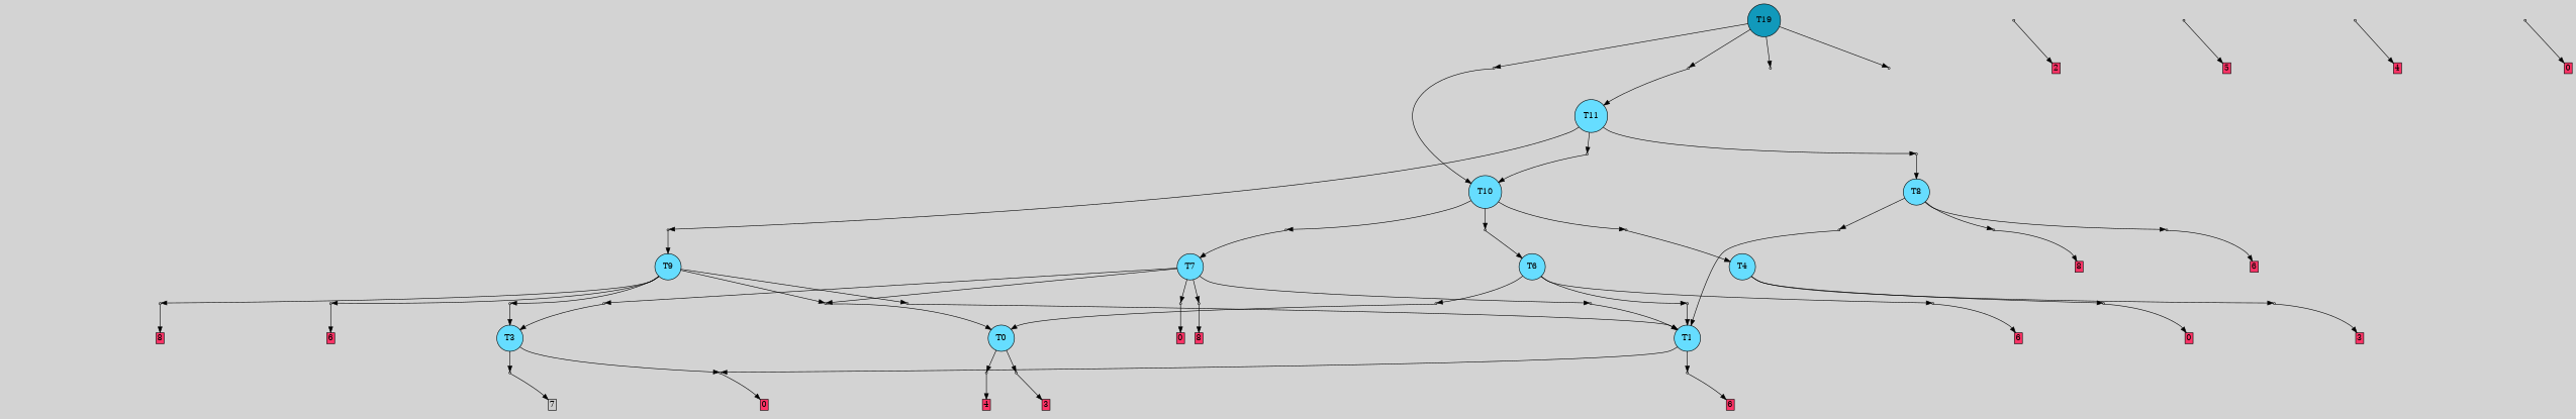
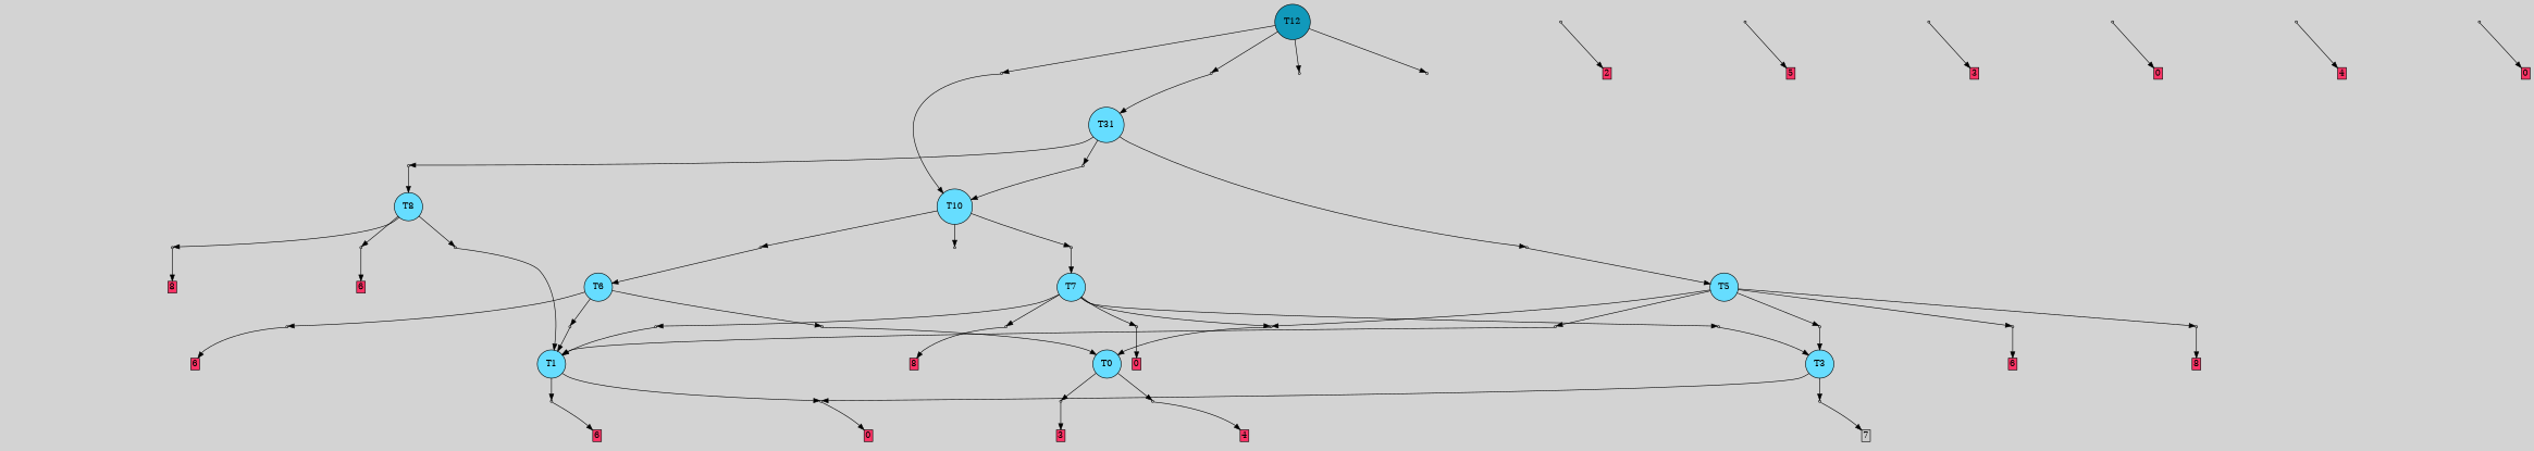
  digraph {
    bgcolor=lightgray
    node [fillcolor="#cccccc" shape=box style=filled]
-   T12 [fillcolor="#1199bb" shape=circle label=T19]
+   T12 [fillcolor="#1199bb" shape=circle]
    P32 [shape=point]
    P33 [shape=point]
    P34 [shape=point]
    P35 [shape=point]
    T0 [fillcolor="#66ddff" shape=circle]
    P0 [shape=point]
    P1 [shape=point]
    I0 [style=invis fillcolor=""]
    n10 [fillcolor="#ff3366" height=0 label=3 margin=0.03 width=0]
    n11 [label="4|0&3|4#1|6#0|7#4|4#0|2#4|0&#92;n" style=invis fillcolor=""]
    n12 [fillcolor="#ff3366" height=0 label=4 margin=0.03 width=0]
    T1 [fillcolor="#66ddff" shape=circle]
    P2 [shape=point]
    P3 [shape=point]
    n16 [label="11|0&3|1#4|6#4|3#4|2#1|0#4|7&#92;n" style=invis fillcolor=""]
    n17 [fillcolor="#ff3366" height=0 label=0 margin=0.03 width=0]
    n18 [label="1|0&1|6#0|4#0|4#0|7#1|1#1|1&#92;n" style=invis fillcolor=""]
    n19 [fillcolor="#ff3366" height=0 label=6 margin=0.03 width=0]
    P4 [shape=point]
    n21 [label="4|0&4|6#2|4#1|6#4|5#0|0#0|3&#92;n" style=invis fillcolor=""]
    n22 [fillcolor="#ff3366" height=0 label=2 margin=0.03 width=0]
    P5 [shape=point]
    n24 [label="6|7&3|1#2|1#2|3#0|6#3|6#3|4&#92;n8|0&0|1#2|0#0|6#0|1#0|7#4|0&#92;n" style=invis fillcolor=""]
    n25 [fillcolor="#ff3366" height=0 label=5 margin=0.03 width=0]
    T3 [fillcolor="#66ddff" shape=circle]
    P6 [shape=point]
    n28 [label="1|0&2|2#1|7#1|0#4|5#3|1#0|1&#92;n" style=invis fillcolor=""]
    n29 [height=0 label=7 margin=0.03 width=0]
-   T4 [fillcolor="#66ddff" shape=circle]
    P7 [shape=point]
    P8 [shape=point]
    n33 [label="6|0&3|7#4|3#2|4#4|5#3|6#2|3&#92;n" style=invis fillcolor=""]
    n34 [fillcolor="#ff3366" height=0 label=3 margin=0.03 width=0]
    n35 [label="9|0&2|5#4|3#0|7#2|4#2|4#0|7&#92;n" style=invis fillcolor=""]
    n36 [fillcolor="#ff3366" height=0 label=0 margin=0.03 width=0]
    P9 [shape=point]
    n38 [label="3|0&1|6#0|4#1|4#0|7#1|1#1|1&#92;n" style=invis fillcolor=""]
    n39 [fillcolor="#ff3366" height=0 label=4 margin=0.03 width=0]
    P10 [shape=point]
    n41 [label="6|0&4|4#3|1#2|7#2|0#0|7#4|1&#92;n" style=invis fillcolor=""]
    n42 [fillcolor="#ff3366" height=0 label=0 margin=0.03 width=0]
    T6 [fillcolor="#66ddff" shape=circle]
    P11 [shape=point]
    P12 [shape=point]
    P13 [shape=point]
    n47 [label="2|7&1|2#1|6#3|2#0|4#0|4#0|4&#92;n9|0&0|7#0|3#0|6#0|5#2|4#3|1&#92;n" style=invis fillcolor=""]
    n48 [label="6|7&3|1#2|1#2|3#0|6#3|6#3|4&#92;n8|0&0|1#2|0#0|6#0|1#0|7#4|0&#92;n" style=invis fillcolor=""]
    n49 [fillcolor="#ff3366" height=0 label=6 margin=0.03 width=0]
    n50 [label="6|1&3|2#3|7#3|3#2|2#4|1#0|2&#92;n1|0&3|1#0|1#2|1#4|4#2|2#0|4&#92;n" style=invis fillcolor=""]
    T7 [fillcolor="#66ddff" shape=circle]
    P14 [shape=point]
    P15 [shape=point]
    P16 [shape=point]
    P17 [shape=point]
    P18 [shape=point]
    n57 [label="3|6&1|4#3|5#2|1#1|0#0|6#2|7&#92;n2|0&0|6#1|3#1|1#3|2#1|7#1|5&#92;n" style=invis fillcolor=""]
    n58 [fillcolor="#ff3366" height=0 label=0 margin=0.03 width=0]
    n59 [label="6|1&3|2#3|7#3|3#2|0#4|1#0|2&#92;n1|0&3|1#0|1#2|1#4|4#2|2#0|4&#92;n" style=invis fillcolor=""]
    n60 [label="6|7&3|1#2|1#2|3#0|6#3|6#3|4&#92;n8|0&0|1#2|0#1|6#0|1#0|7#4|0&#92;n" style=invis fillcolor=""]
    n61 [label="11|0&0|5#3|3#1|6#2|2#1|2#2|7&#92;n9|0&3|4#0|0#2|4#1|1#1|1#4|3&#92;n" style=invis fillcolor=""]
    n62 [label="3|0&3|4#0|3#3|0#3|3#1|3#0|4&#92;n" style=invis fillcolor=""]
    n63 [fillcolor="#ff3366" height=0 label=8 margin=0.03 width=0]
    T8 [fillcolor="#66ddff" shape=circle]
    P19 [shape=point]
    P20 [shape=point]
    P21 [shape=point]
    n68 [label="3|6&1|4#3|5#2|1#1|0#0|6#2|7&#92;n2|0&0|6#1|3#1|1#3|2#1|7#2|5&#92;n" style=invis fillcolor=""]
    n69 [fillcolor="#ff3366" height=0 label=8 margin=0.03 width=0]
    n70 [label="11|3&2|6#3|7#1|0#3|2#3|6#0|4&#92;n8|5&2|1#4|3#4|6#3|6#4|2#1|0&#92;n8|0&1|5#0|3#3|2#3|5#2|4#0|5&#92;n" style=invis fillcolor=""]
    n71 [fillcolor="#ff3366" height=0 label=6 margin=0.03 width=0]
    n72 [label="11|0&0|5#3|3#1|6#2|2#2|2#2|7&#92;n9|0&3|4#0|0#2|4#1|1#1|1#4|3&#92;n" style=invis fillcolor=""]
-   T9 [fillcolor="#66ddff" shape=circle]
+   T9 [fillcolor="#66ddff" shape=circle label=T5]
    P22 [shape=point]
    P23 [shape=point]
    P24 [shape=point]
    P25 [shape=point]
    n78 [label="9|0&3|4#0|0#2|4#1|1#1|1#4|3&#92;n" style=invis fillcolor=""]
    n79 [label="4|0&4|4#3|7#3|7#3|6#0|2#4|1&#92;n" style=invis fillcolor=""]
    n80 [label="2|0&4|7#3|4#1|6#1|7#4|5#3|6&#92;n" style=invis fillcolor=""]
    n81 [fillcolor="#ff3366" height=0 label=8 margin=0.03 width=0]
    n82 [label="1|0&1|4#2|1#0|7#2|4#4|7#1|7&#92;n" style=invis fillcolor=""]
    n83 [fillcolor="#ff3366" height=0 label=6 margin=0.03 width=0]
    T10 [fillcolor="#66ddff" shape=circle]
    P26 [shape=point]
    P27 [shape=point]
    P28 [shape=point]
    n88 [label="6|0&3|5#3|1#2|7#3|0#0|7#4|1&#92;n" style=invis fillcolor=""]
    n89 [label="2|7&1|2#1|6#3|2#0|4#0|4#0|4&#92;n9|0&0|7#0|3#0|6#0|5#2|4#3|1&#92;n" style=invis fillcolor=""]
    n90 [label="3|0&1|6#0|4#1|4#0|7#1|1#1|1&#92;n" style=invis fillcolor=""]
-   T11 [fillcolor="#66ddff" shape=circle]
+   T11 [fillcolor="#66ddff" shape=circle label=T31]
    P29 [shape=point]
    P30 [shape=point]
    P31 [shape=point]
    n95 [label="6|7&1|2#0|1#2|0#1|6#4|5#1|6&#92;n8|0&0|1#2|0#1|6#0|1#0|7#1|0&#92;n" style=invis fillcolor=""]
    n96 [label="3|0&1|6#0|4#1|4#0|7#1|1#1|7&#92;n" style=invis fillcolor=""]
    n97 [label="6|0&2|5#4|1#1|7#3|0#0|7#1|0&#92;n" style=invis fillcolor=""]
    n98 [label="7|5&2|3#4|3#1|0#3|4#1|3#3|4&#92;n2|0&3|6#0|5#3|1#1|2#1|3#0|4&#92;n6|0&0|0#2|4#1|5#0|6#2|7#1|3&#92;n" style=invis fillcolor=""]
    n99 [label="8|7&2|3#4|5#1|4#3|5#1|2#3|2&#92;n8|0&0|1#2|0#1|6#0|1#0|7#1|0&#92;n" style=invis fillcolor=""]
    n100 [label="4|0&3|1#1|4#1|1#3|7#2|7#1|4&#92;n" style=invis fillcolor=""]
    n101 [label="4|3&0|6#1|0#4|1#2|5#4|0#1|6&#92;n11|2&1|0#1|3#0|4#0|5#4|4#0|7&#92;n8|0&1|5#0|3#0|2#3|5#2|4#0|5&#92;n" style=invis fillcolor=""]
    subgraph sub_1 {
      rank=same
      T12
    }
    T12 -> P32
    T12 -> P33
    T12 -> P34
    T12 -> P35
    P32 -> T11
    P32 -> n98 [style=invis]
    P33 -> T10
    P33 -> n99 [style=invis]
    P34 -> n100 [style=invis]
    P35 -> n101 [style=invis]
    T0 -> P0
    T0 -> P1
    P0 -> I0 [style=invis]
    P0 -> n10
    P1 -> n11 [style=invis]
    P1 -> n12
    T1 -> P2
    T1 -> P3
    P2 -> n16 [style=invis]
    P2 -> n17
    P3 -> n18 [style=invis]
    P3 -> n19
    P4 -> n21 [style=invis]
    P4 -> n22
    P5 -> n24 [style=invis]
    P5 -> n25
    T3 -> P2
    T3 -> P6
    P6 -> n28 [style=invis]
    P6 -> n29
-   T4 -> P7
-   T4 -> P8
    P7 -> n33 [style=invis]
    P7 -> n34
    P8 -> n35 [style=invis]
    P8 -> n36
    P9 -> n38 [style=invis]
    P9 -> n39
    P10 -> n41 [style=invis]
    P10 -> n42
    T6 -> P11
    T6 -> P12
    T6 -> P13
    P11 -> T1
    P11 -> n47 [style=invis]
    P12 -> n48 [style=invis]
    P12 -> n49
    P13 -> T0
    P13 -> n50 [style=invis]
    T7 -> P14
    T7 -> P15
    T7 -> P16
    T7 -> P17
    T7 -> P18
    P14 -> n57 [style=invis]
    P14 -> n58
    P15 -> T0
    P15 -> n59 [style=invis]
    P16 -> T3
    P16 -> n60 [style=invis]
    P17 -> T1
    P17 -> n61 [style=invis]
    P18 -> n62 [style=invis]
    P18 -> n63
    T8 -> P19
    T8 -> P20
    T8 -> P21
    P19 -> n68 [style=invis]
    P19 -> n69
    P20 -> n70 [style=invis]
    P20 -> n71
    P21 -> T1
    P21 -> n72 [style=invis]
    T9 -> P15
    T9 -> P22
    T9 -> P23
    T9 -> P24
    T9 -> P25
    P22 -> T1
    P22 -> n78 [style=invis]
    P23 -> T3
    P23 -> n79 [style=invis]
    P24 -> n80 [style=invis]
    P24 -> n81
    P25 -> n82 [style=invis]
    P25 -> n83
    T10 -> P26
    T10 -> P27
    T10 -> P28
-   P26 -> T4
    P26 -> n88 [style=invis]
    P27 -> T7
    P27 -> n89 [style=invis]
    P28 -> T6
    P28 -> n90 [style=invis]
    T11 -> P29
    T11 -> P30
    T11 -> P31
    P29 -> T10
    P29 -> n95 [style=invis]
    P30 -> T9
    P30 -> n96 [style=invis]
    P31 -> T8
    P31 -> n97 [style=invis]
  }
